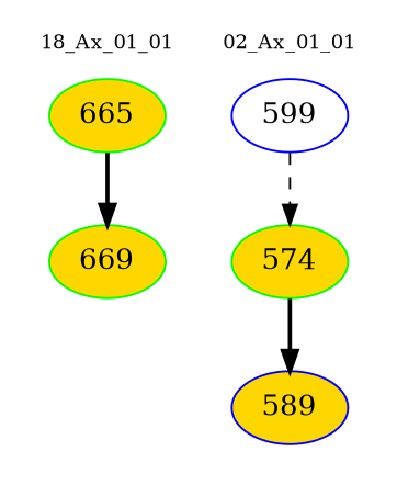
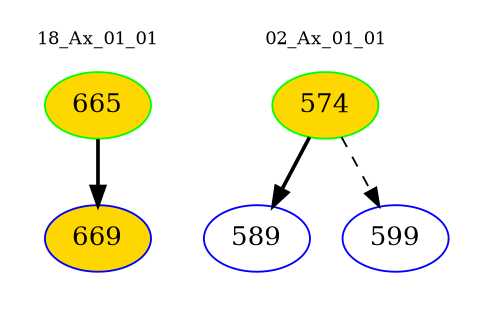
  digraph {
    node [color=blue fillcolor=gold style=filled]
    edge [color=black style=bold]
    n1 [color=green label=665]
-   n2 [color=green label=669]
+   n2 [label=669]
    n3 [color=green label=574]
-   n4 [label=589]
+   n4 [fillcolor=white label=589]
    n5 [fillcolor=white label=599]
    subgraph cluster_1 {
      color=white
      fontsize=10
      label="18_Ax_01_01"
      n1
      n2
    }
    subgraph cluster_2 {
      color=white
      fontsize=10
      label="02_Ax_01_01"
      n3
      n4
      n5
    }
    n1 -> n2
    n3 -> n4
-   n5 -> n3 [style=dashed]
+   n3 -> n5 [style=dashed]
  }
